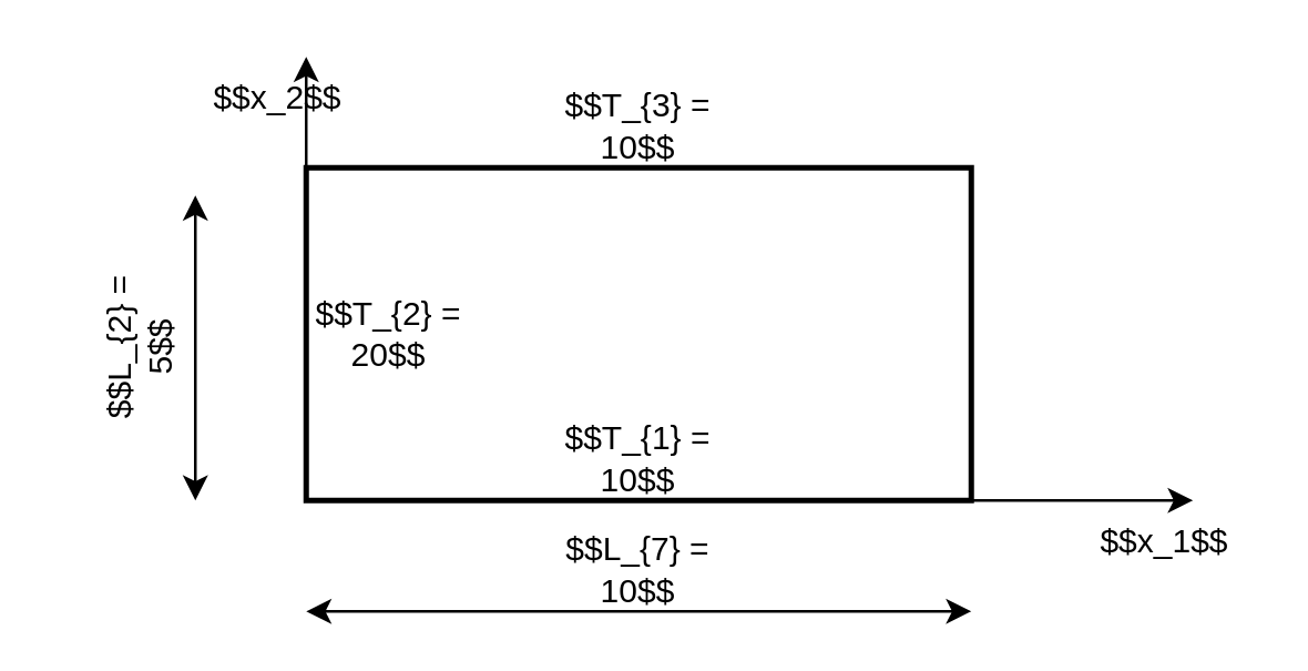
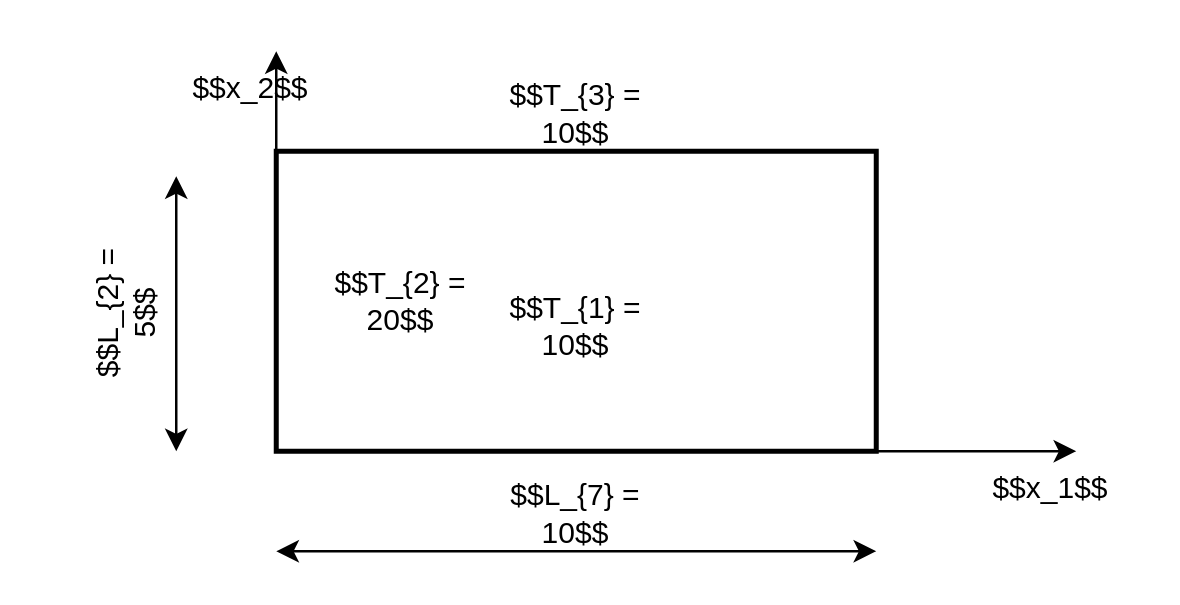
  <mxCell id="0" />
  <mxCell id="1" parent="0" />
  <mxCell id="2" value="" style="rounded=0;whiteSpace=wrap;html=1;strokeWidth=2;" parent="1" vertex="1"><mxGeometry x="110" y="60" width="240" height="120" as="geometry" /></mxCell>
  <mxCell id="3" value="" style="endArrow=classic;startArrow=classic;html=1;rounded=0;" parent="1" edge="1"><mxGeometry width="50" height="50" relative="1" as="geometry"><mxPoint x="110" y="220" as="sourcePoint" /><mxPoint x="350" y="220" as="targetPoint" /></mxGeometry></mxCell>
  <mxCell id="4" value="$$L_{7} = 10$$" style="text;html=1;strokeColor=none;fillColor=none;align=center;verticalAlign=middle;whiteSpace=wrap;rounded=0;" parent="1" vertex="1"><mxGeometry x="200" y="190" width="60" height="30" as="geometry" /></mxCell>
  <mxCell id="5" value="" style="endArrow=classic;html=1;rounded=0;exitX=0;exitY=0;exitDx=0;exitDy=0;" parent="1" source="2" edge="1"><mxGeometry width="50" height="50" relative="1" as="geometry"><mxPoint x="270" y="250" as="sourcePoint" /><mxPoint x="110" y="20" as="targetPoint" /></mxGeometry></mxCell>
  <mxCell id="6" value="" style="endArrow=classic;html=1;rounded=0;exitX=1;exitY=1;exitDx=0;exitDy=0;" parent="1" source="2" edge="1"><mxGeometry width="50" height="50" relative="1" as="geometry"><mxPoint x="120" y="70" as="sourcePoint" /><mxPoint x="430" y="180" as="targetPoint" /></mxGeometry></mxCell>
  <mxCell id="7" value="$$x_1$$" style="text;html=1;strokeColor=none;fillColor=none;align=center;verticalAlign=middle;whiteSpace=wrap;rounded=0;" parent="1" vertex="1"><mxGeometry x="390" y="180" width="60" height="30" as="geometry" /></mxCell>
  <mxCell id="8" value="$$x_2$$" style="text;html=1;strokeColor=none;fillColor=none;align=center;verticalAlign=middle;whiteSpace=wrap;rounded=0;" parent="1" vertex="1"><mxGeometry x="70" y="20" width="60" height="30" as="geometry" /></mxCell>
- <mxCell id="9" value="$$T_{1} = 10$$" style="text;html=1;strokeColor=none;fillColor=none;align=center;verticalAlign=middle;whiteSpace=wrap;rounded=0;" parent="1" vertex="1"><mxGeometry x="200" y="150" width="60" height="30" as="geometry" /></mxCell>
- <mxCell id="10" value="$$T_{2} = 20$$" style="text;html=1;strokeColor=none;fillColor=none;align=center;verticalAlign=middle;whiteSpace=wrap;rounded=0;" parent="1" vertex="1"><mxGeometry x="110" y="105" width="60" height="30" as="geometry" /></mxCell>
+ <mxCell id="9" value="$$T_{1} = 10$$" style="text;html=1;strokeColor=none;fillColor=none;align=center;verticalAlign=middle;whiteSpace=wrap;rounded=0;" parent="1" vertex="1"><mxGeometry x="200" y="115" width="60" height="30" as="geometry" /></mxCell>
+ <mxCell id="10" value="$$T_{2} = 20$$" style="text;html=1;strokeColor=none;fillColor=none;align=center;verticalAlign=middle;whiteSpace=wrap;rounded=0;" parent="1" vertex="1"><mxGeometry x="130" y="105" width="60" height="30" as="geometry" /></mxCell>
  <mxCell id="11" value="$$T_{3} = 10$$" style="text;html=1;strokeColor=none;fillColor=none;align=center;verticalAlign=middle;whiteSpace=wrap;rounded=0;" parent="1" vertex="1"><mxGeometry x="200" y="30" width="60" height="30" as="geometry" /></mxCell>
  <mxCell id="12" value="" style="endArrow=classic;startArrow=classic;html=1;rounded=0;" parent="1" edge="1"><mxGeometry width="50" height="50" relative="1" as="geometry"><mxPoint x="70" y="180" as="sourcePoint" /><mxPoint x="70" y="70" as="targetPoint" /></mxGeometry></mxCell>
  <mxCell id="13" value="$$L_{2} = 5$$" style="text;html=1;strokeColor=none;fillColor=none;align=center;verticalAlign=middle;whiteSpace=wrap;rounded=0;rotation=-90;" parent="1" vertex="1"><mxGeometry x="20" y="110" width="60" height="30" as="geometry" /></mxCell>
